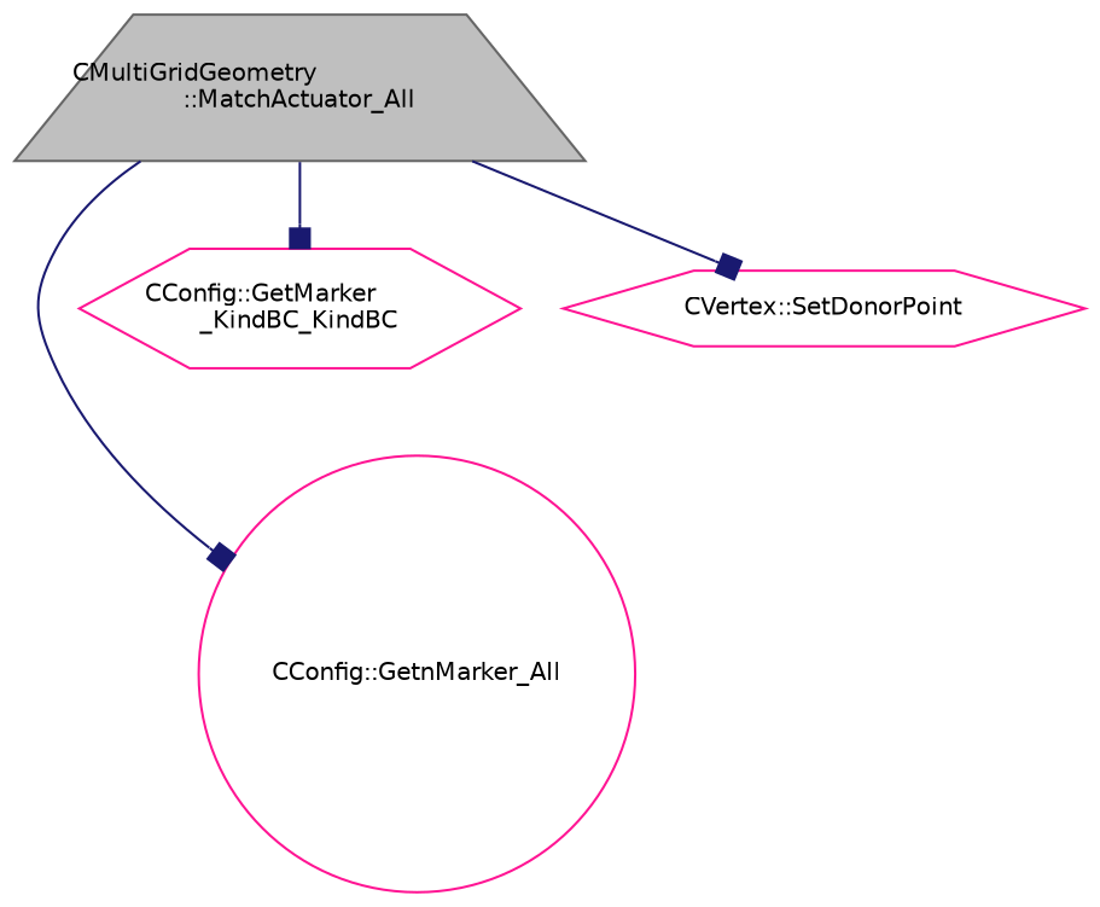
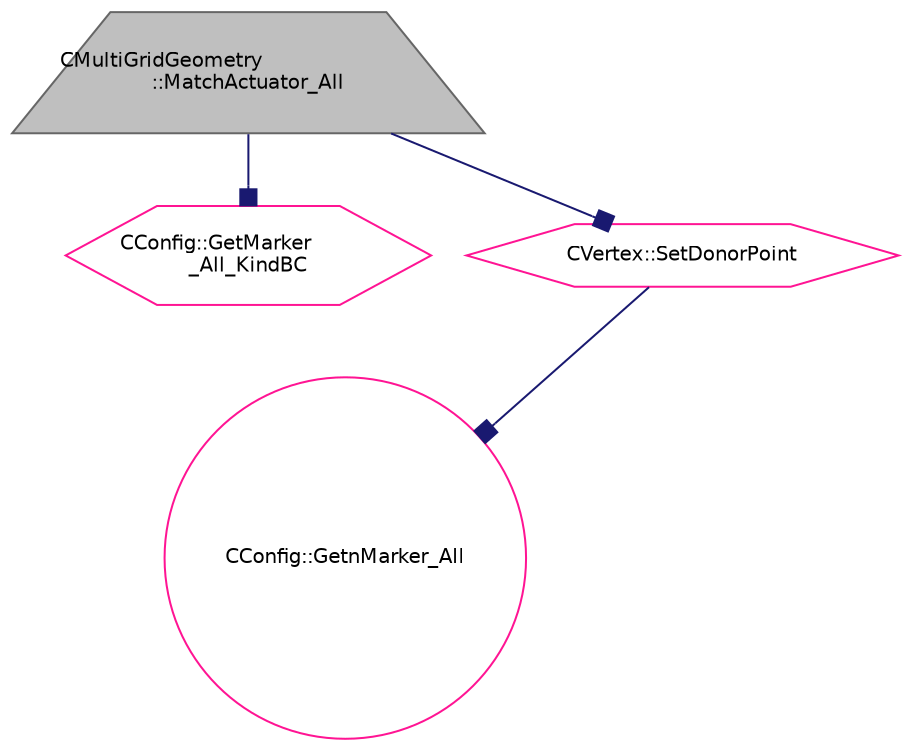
  digraph {
    rankdir=TB
    node [color=deeppink fillcolor=white fontname=Helvetica fontsize=10 shape=hexagon style=filled]
    edge [arrowhead=box color=midnightblue fontname=Helvetica fontsize=10 labelfontname=Helvetica labelfontsize=10 style=solid]
    n1 [color=gray40 fillcolor=grey75 fontcolor=black height=0.2 label="CMultiGridGeometry\l::MatchActuator_All" shape=trapezium width=0.4]
    n2 [height=0.2 label="CConfig::GetnMarker_All" shape=circle width=0.4]
-   n3 [height=0.2 label="CConfig::GetMarker\l_KindBC_KindBC" width=0.4]
+   n3 [height=0.2 label="CConfig::GetMarker\l_All_KindBC" width=0.4]
    n4 [height=0.2 label="CVertex::SetDonorPoint" width=0.4]
-   n1 -> n2
+   n4 -> n2
    n1 -> n3
    n1 -> n4
  }
